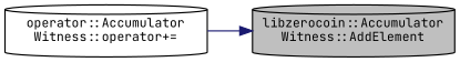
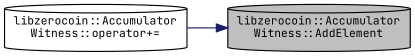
  digraph {
    rankdir=RL
    fontname="JetBrains Mono"
    node [color=black fontname="JetBrains Mono" fontsize=10 shape=cylinder style=filled]
    n1 [fillcolor=grey75 fontcolor=black height=0.2 label="libzerocoin::Accumulator\lWitness::AddElement" width=0.4]
-   n2 [fillcolor=white height=0.2 label="operator::Accumulator\lWitness::operator+=" width=0.4]
+   n2 [fillcolor=white height=0.2 label="libzerocoin::Accumulator\lWitness::operator+=" width=0.4]
    n1 -> n2 [color=midnightblue dir=back fontname="JetBrains Mono" fontsize=10 labelfontname=Helvetica labelfontsize=10 style=solid]
  }
